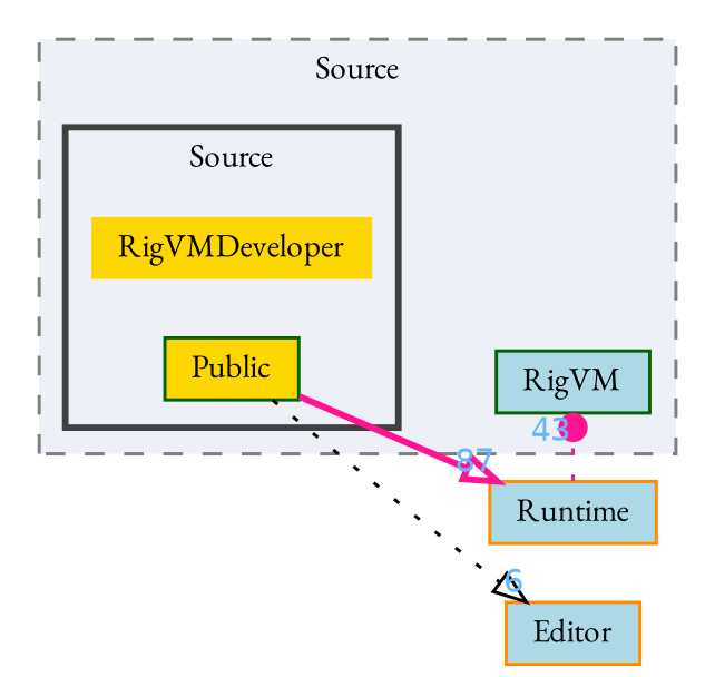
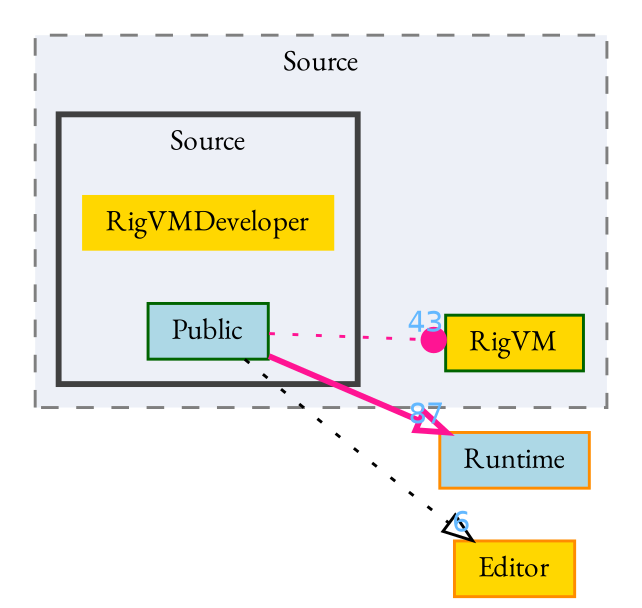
  digraph {
    compound=true
    rankdir=LR
    fontname="EB Garamond"
    node [fontname="EB Garamond" fontsize=10 shape=box style=filled fillcolor=lightblue color=darkgreen]
    edge [color=deeppink fontcolor=steelblue1 fontname="EB Garamond" fontsize=10 labeldistance=1.5 labelfontname=Helvetica labelfontsize=10 style=dotted arrowhead=onormal]
    n1 [height=0.2 label=RigVMDeveloper shape=plaintext width=0.4 fillcolor=gold color=teal]
-   n2 [fillcolor=gold height=0.2 label=Public width=0.4]
-   n3 [height=0.2 label=RigVM width=0.4]
+   n2 [height=0.2 label=Public width=0.4]
+   n3 [fillcolor=gold height=0.2 label=RigVM width=0.4]
    n4 [color=darkorange height=0.2 label=Runtime width=0.4]
-   n5 [color=darkorange height=0.2 label=Editor width=0.4]
+   n5 [color=darkorange fillcolor=gold height=0.2 label=Editor width=0.4]
    subgraph cluster_1 {
      bgcolor="#edf0f7"
      fontsize=10
      label=Source
      pencolor=grey50
      style="filled,dashed"
      n3
      subgraph cluster_2 {
        bgcolor="#edf0f7"
        fontsize=10
        pencolor=grey25
        style="filled,bold"
        n1
        n2
      }
    }
-   n4 -> n3 [headlabel=43 arrowhead=dot]
+   n2 -> n3 [headlabel=43 arrowhead=dot]
    n2 -> n4 [headlabel=87 style=bold]
    n2 -> n5 [color=black headlabel=6]
  }
